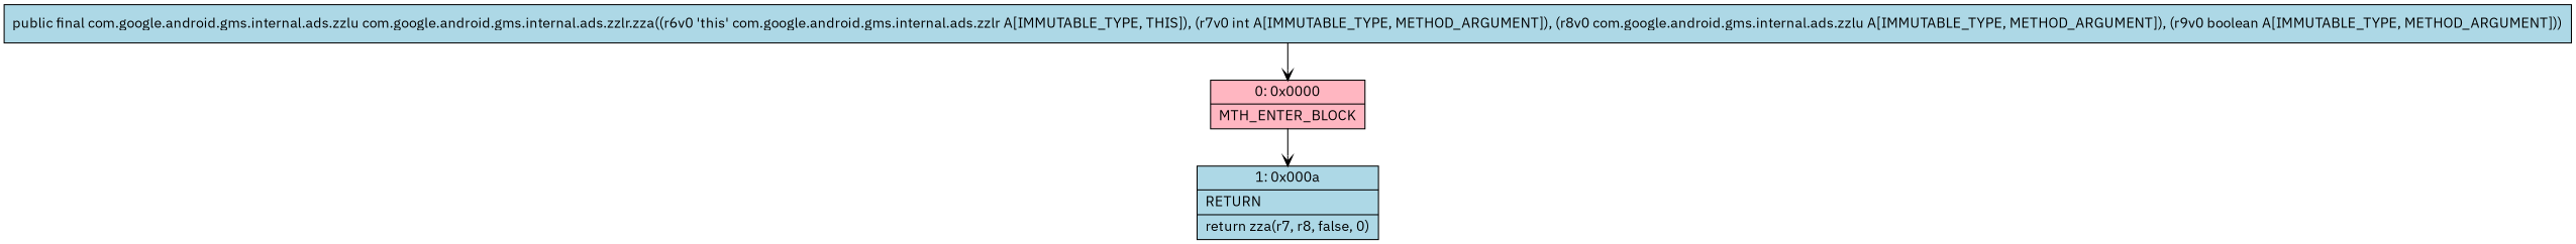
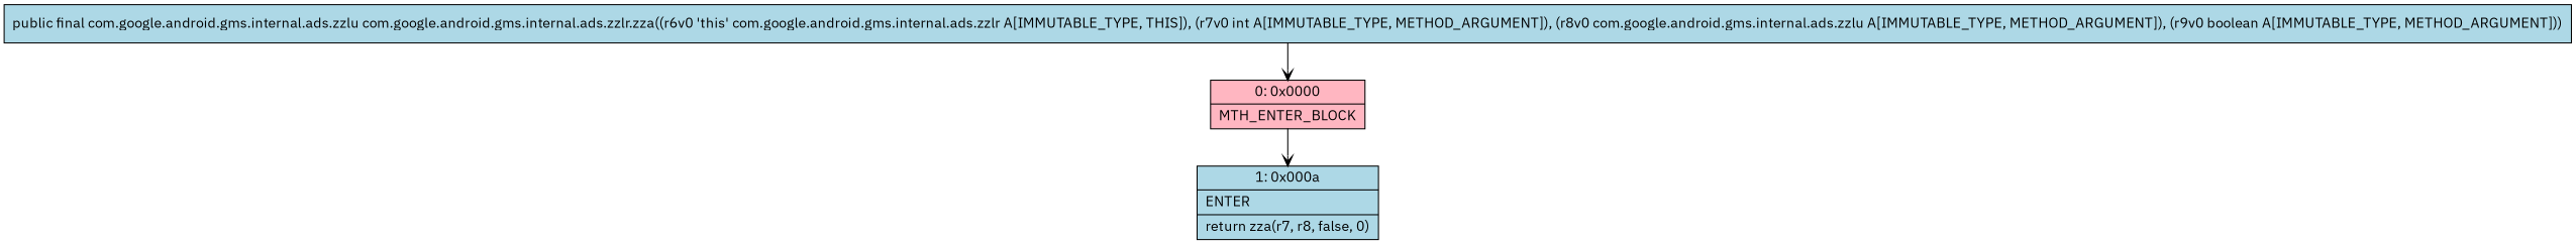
  digraph {
    fontname="IBM Plex Sans"
    node [shape=record style=filled fillcolor=lightblue fontname="IBM Plex Sans"]
    edge [arrowhead=vee fontname="IBM Plex Sans"]
    n1 [label="{0\:\ 0x0000|MTH_ENTER_BLOCK\l}" fillcolor=lightpink]
-   n2 [label="{1\:\ 0x000a|RETURN\l|return zza(r7, r8, false, 0)\l}"]
+   n2 [label="{1\:\ 0x000a|ENTER\l|return zza(r7, r8, false, 0)\l}"]
    n3 [label="{public final com.google.android.gms.internal.ads.zzlu com.google.android.gms.internal.ads.zzlr.zza((r6v0 'this' com.google.android.gms.internal.ads.zzlr A[IMMUTABLE_TYPE, THIS]), (r7v0 int A[IMMUTABLE_TYPE, METHOD_ARGUMENT]), (r8v0 com.google.android.gms.internal.ads.zzlu A[IMMUTABLE_TYPE, METHOD_ARGUMENT]), (r9v0 boolean A[IMMUTABLE_TYPE, METHOD_ARGUMENT])) }"]
    n1 -> n2
    n3 -> n1
  }
